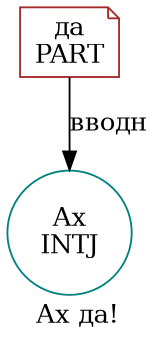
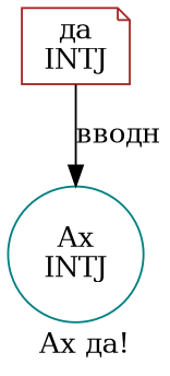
  digraph {
    label="Ах да!"
    node [fillcolor=white penwidth=1 style=filled]
    n1 [label="Ах\nINTJ" shape=circle color=teal]
-   n2 [label="да\nPART" shape=note color=brown]
+   n2 [label="да\nINTJ" shape=note color=brown]
    n2 -> n1 [label="вводн"]
  }
